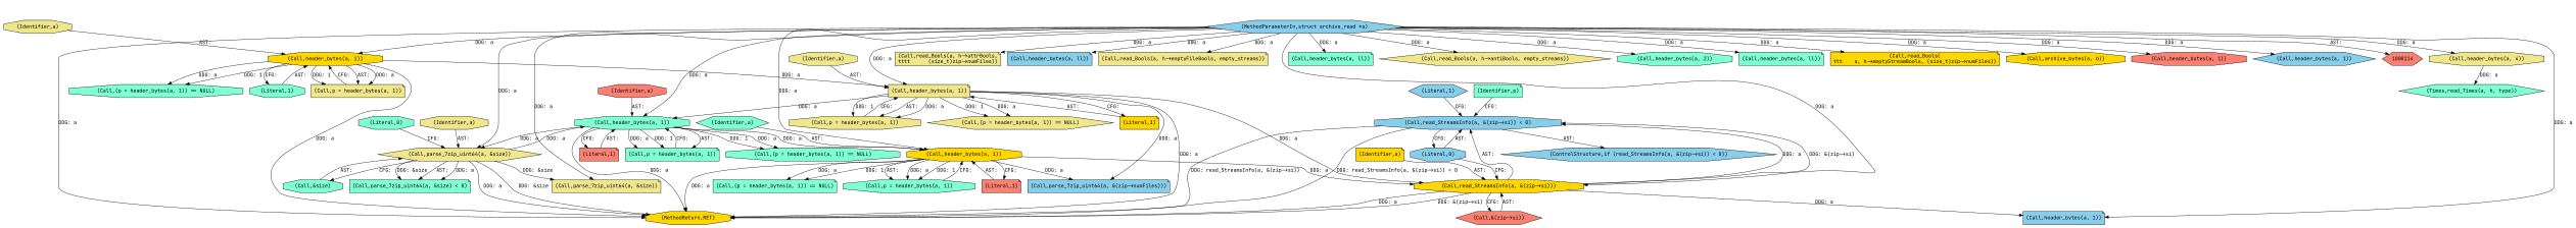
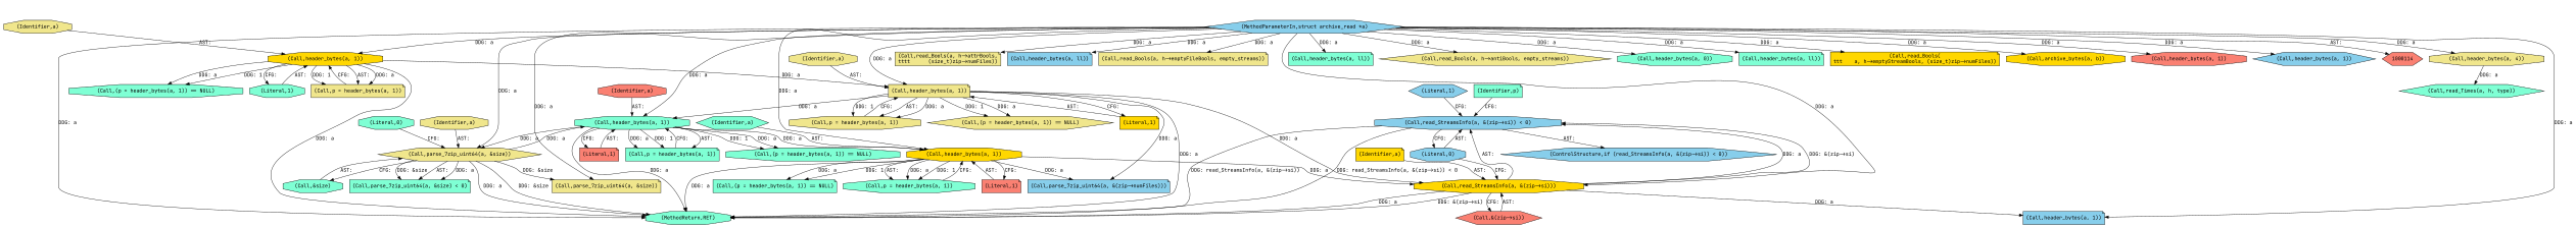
  digraph {
    fontname="JetBrains Mono"
    node [fillcolor=aquamarine fontname="JetBrains Mono" shape=octagon style=filled]
    edge [fontname="JetBrains Mono"]
    n1 [fillcolor=skyblue label="(Call,read_StreamsInfo(a, &(zip->si)) < 0)"]
    n2 [fillcolor=skyblue label="(Literal,0)"]
-   n3 [fillcolor=gold label="(MethodReturn,RET)"]
+   n3 [label="(MethodReturn,RET)"]
    n4 [fillcolor=skyblue label="(ControlStructure,if (read_StreamsInfo(a, &(zip->si)) < 0))" shape=hexagon]
    n5 [fillcolor=gold label="(Call,read_StreamsInfo(a, &(zip->si)))"]
    n6 [fillcolor=skyblue label="(Call,header_bytes(a, 1))" shape=note]
    n7 [fillcolor=salmon label="(Call,&(zip->si))" shape=hexagon]
    n8 [fillcolor=khaki label="(Call,header_bytes(a, 1))" shape=note]
    n9 [label="(Call,header_bytes(a, 1))"]
    n10 [fillcolor=gold label="(Literal,1)" shape=note]
    n11 [fillcolor=skyblue label="(Call,parse_7zip_uint64(a, &(zip->numFiles)))" shape=note]
    n12 [fillcolor=khaki label="(Call,p = header_bytes(a, 1))"]
    n13 [fillcolor=khaki label="(Call,(p = header_bytes(a, 1)) == NULL)" shape=hexagon]
    n14 [fillcolor=gold label="(Call,header_bytes(a, 1))"]
    n15 [fillcolor=khaki label="(Call,parse_7zip_uint64(a, &size))" shape=hexagon]
    n16 [fillcolor=salmon label="(Literal,1)" shape=note]
    n17 [label="(Call,p = header_bytes(a, 1))" shape=note]
    n18 [label="(Call,(p = header_bytes(a, 1)) == NULL)"]
    n19 [fillcolor=gold label="(Call,header_bytes(a, 1))"]
    n20 [label="(Call,(p = header_bytes(a, 1)) == NULL)"]
    n21 [fillcolor=khaki label="(Call,p = header_bytes(a, 1))" shape=note]
    n22 [label="(Literal,1)"]
    n23 [fillcolor=skyblue label="(MethodParameterIn,struct archive_read *a)" shape=hexagon]
    n24 [fillcolor=khaki label="(Call,read_Bools(a, h->attrBools,\n\t\t\t\t      (size_t)zip->numFiles))" shape=note]
    n25 [fillcolor=skyblue label="(Call,header_bytes(a, ll))" shape=note]
    n26 [fillcolor=khaki label="(Call,read_Bools(a, h->emptyFileBools, empty_streams))" shape=note]
    n27 [fillcolor=khaki label="(Call,header_bytes(a, 4))"]
    n28 [label="(Call,header_bytes(a, ll))" shape=note]
    n29 [fillcolor=khaki label="(Call,read_Bools(a, h->antiBools, empty_streams))" shape=hexagon]
-   n30 [label="(Call,header_bytes(a, 2))"]
+   n30 [label="(Call,header_bytes(a, 0))"]
    n31 [label="(Call,header_bytes(a, ll))" shape=note]
    n32 [fillcolor=gold label="(Call,read_Bools(\n\t\t\t    a, h->emptyStreamBools, (size_t)zip->numFiles))" shape=note]
    n33 [fillcolor=gold label="(Call,archive_bytes(a, b))"]
    n34 [fillcolor=salmon label="(Call,header_bytes(a, 1))"]
    n35 [fillcolor=skyblue label="(Call,header_bytes(a, 1))" shape=hexagon]
    n36 [fillcolor=khaki label="(Call,parse_7zip_uint64(a, &size))" shape=note]
    1000114 [fillcolor=salmon shape=hexagon]
    n38 [label="(Call,p = header_bytes(a, 1))"]
    n39 [fillcolor=salmon label="(Literal,1)" shape=note]
    n40 [label="(Call,(p = header_bytes(a, 1)) == NULL)" shape=note]
    n41 [label="(Call,parse_7zip_uint64(a, &size) < 0)" shape=note]
    n42 [label="(Call,&size)"]
-   n43 [label="(Times,read_Times(a, h, type))" shape=hexagon]
+   n43 [label="(Call,read_Times(a, h, type))" shape=hexagon]
    n44 [label="(Literal,0)"]
    n45 [fillcolor=khaki label="(Identifier,a)"]
    n46 [fillcolor=gold label="(Identifier,a)" shape=note]
    n47 [label="(Identifier,a)" shape=hexagon]
    n48 [fillcolor=khaki label="(Identifier,a)"]
    n49 [fillcolor=salmon label="(Identifier,a)"]
    n50 [fillcolor=skyblue label="(Literal,1)" shape=hexagon]
    n51 [fillcolor=khaki label="(Identifier,a)"]
    n52 [label="(Identifier,p)" shape=note]
    n1 -> n2 [label="CFG: "]
    n1 -> n3 [label="DDG: read_StreamsInfo(a, &(zip->si))"]
    n1 -> n3 [label="DDG: read_StreamsInfo(a, &(zip->si)) < 0"]
    n1 -> n4 [label="AST: "]
    n2 -> n1 [label="AST: "]
    n2 -> n5 [label="CFG: "]
    n5 -> n1 [label="AST: "]
    n5 -> n1 [label="DDG: a"]
    n5 -> n1 [label="DDG: &(zip->si)"]
    n5 -> n3 [label="DDG: &(zip->si)"]
    n5 -> n3 [label="DDG: a"]
    n5 -> n6 [label="DDG: a"]
    n5 -> n7 [label="CFG: "]
    n7 -> n5 [label="AST: "]
    n8 -> n3 [label="DDG: a"]
    n8 -> n5 [label="DDG: a"]
    n8 -> n9 [label="DDG: a"]
    n8 -> n10 [label="CFG: "]
    n8 -> n11 [label="DDG: a"]
    n8 -> n12 [label="AST: "]
    n8 -> n12 [label="DDG: a"]
    n8 -> n12 [label="DDG: 1"]
    n8 -> n13 [label="DDG: a"]
    n8 -> n13 [label="DDG: 1"]
    n9 -> n3 [label="DDG: a"]
    n9 -> n14 [label="DDG: a"]
    n9 -> n15 [label="DDG: a"]
    n9 -> n16 [label="CFG: "]
    n9 -> n17 [label="AST: "]
    n9 -> n17 [label="DDG: a"]
    n9 -> n17 [label="DDG: 1"]
    n9 -> n18 [label="DDG: a"]
    n9 -> n18 [label="DDG: 1"]
    n10 -> n8 [label="AST: "]
    n12 -> n8 [label="CFG: "]
    n14 -> n3 [label="DDG: a"]
    n14 -> n5 [label="DDG: a"]
    n14 -> n11 [label="DDG: a"]
    n14 -> n38 [label="AST: "]
    n14 -> n38 [label="DDG: a"]
    n14 -> n38 [label="DDG: 1"]
    n14 -> n39 [label="CFG: "]
    n14 -> n40 [label="DDG: a"]
    n14 -> n40 [label="DDG: 1"]
    n15 -> n3 [label="DDG: &size"]
    n15 -> n3 [label="DDG: a"]
    n15 -> n9 [label="DDG: a"]
    n15 -> n36 [label="DDG: &size"]
    n15 -> n41 [label="AST: "]
    n15 -> n41 [label="DDG: a"]
    n15 -> n41 [label="DDG: &size"]
    n15 -> n42 [label="CFG: "]
    n16 -> n9 [label="AST: "]
    n17 -> n9 [label="CFG: "]
    n19 -> n3 [label="DDG: a"]
    n19 -> n8 [label="DDG: a"]
    n19 -> n20 [label="DDG: a"]
    n19 -> n20 [label="DDG: 1"]
    n19 -> n21 [label="AST: "]
    n19 -> n21 [label="DDG: a"]
    n19 -> n21 [label="DDG: 1"]
    n19 -> n22 [label="CFG: "]
    n21 -> n19 [label="CFG: "]
    n22 -> n19 [label="AST: "]
    n23 -> n3 [label="DDG: a"]
    n23 -> n5 [label="DDG: a"]
    n23 -> n6 [label="DDG: a"]
    n23 -> n8 [label="DDG: a"]
    n23 -> n9 [label="DDG: a"]
    n23 -> n14 [label="DDG: a"]
    n23 -> n15 [label="DDG: a"]
    n23 -> n19 [label="DDG: a"]
    n23 -> n24 [label="DDG: a"]
    n23 -> n25 [label="DDG: a"]
    n23 -> n26 [label="DDG: a"]
    n23 -> n27 [label="DDG: a"]
    n23 -> n28 [label="DDG: a"]
    n23 -> n29 [label="DDG: a"]
    n23 -> n30 [label="DDG: a"]
    n23 -> n31 [label="DDG: a"]
    n23 -> n32 [label="DDG: a"]
    n23 -> n33 [label="DDG: a"]
    n23 -> n34 [label="DDG: a"]
    n23 -> n35 [label="DDG: a"]
    n23 -> n36 [label="DDG: a"]
    n23 -> 1000114 [label="AST: "]
    n27 -> n43 [label="DDG: a"]
    n38 -> n14 [label="CFG: "]
    n39 -> n14 [label="AST: "]
    n42 -> n15 [label="AST: "]
    n44 -> n15 [label="CFG: "]
    n45 -> n19 [label="AST: "]
    n46 -> n5 [label="AST: "]
    n47 -> n14 [label="AST: "]
    n48 -> n15 [label="AST: "]
    n49 -> n9 [label="AST: "]
    n50 -> n1 [label="CFG: "]
    n51 -> n8 [label="AST: "]
    n52 -> n1 [label="CFG: "]
  }
